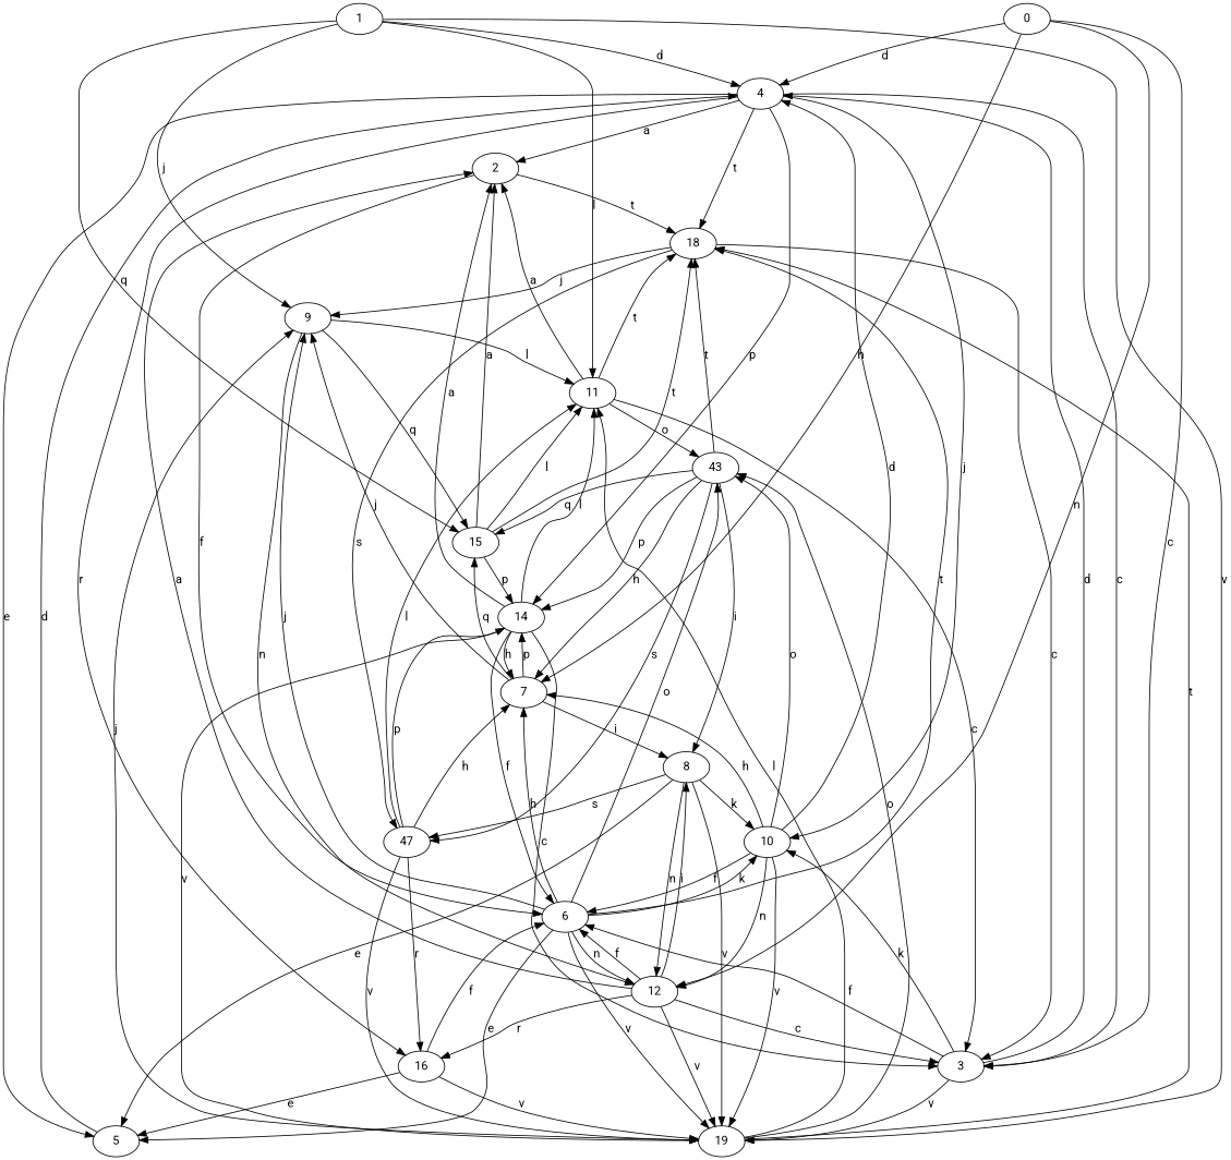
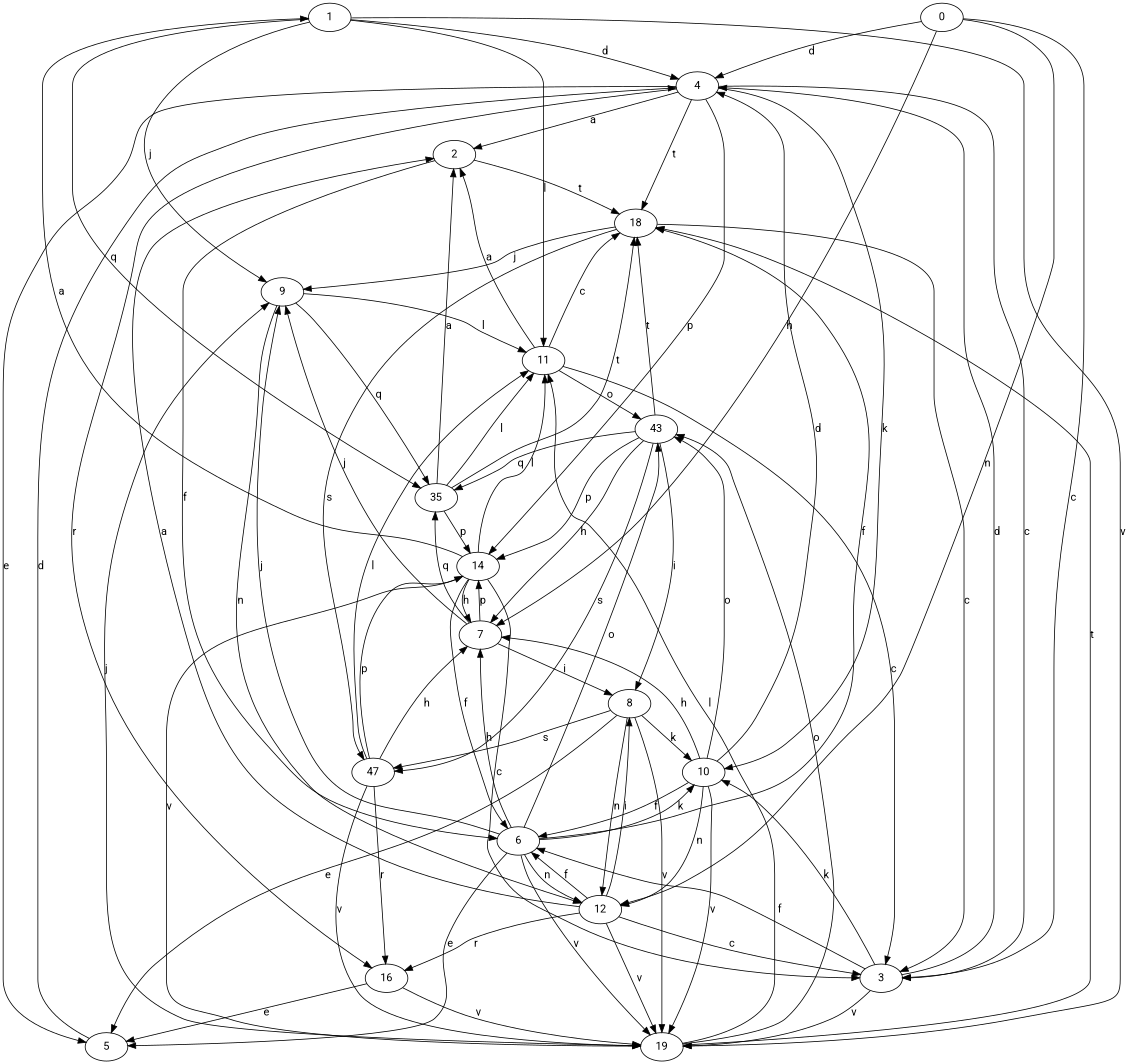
  strict digraph {
    fontname=Roboto
    node [fontname=Roboto]
    edge [fontname=Roboto]
    1
    4
    9
    11
-   15
+   15 [label=35]
    19
    2
    18
    3
    10
    5
    14
    16
    12
    n15 [label=43]
    6
    7
    n18 [label=47]
    8
    0
    1 -> 4 [label=d]
    1 -> 9 [label=j]
    1 -> 11 [label=l]
    1 -> 15 [label=q]
    1 -> 19 [label=v]
    4 -> 2 [label=a]
    4 -> 18 [label=t]
    4 -> 3 [label=c]
-   4 -> 10 [label=j]
+   4 -> 10 [label=k]
    4 -> 5 [label=e]
    4 -> 14 [label=p]
    4 -> 16 [label=r]
    9 -> 11 [label=l]
    9 -> 15 [label=q]
    9 -> 12 [label=n]
    11 -> 2 [label=a]
-   11 -> 18 [label=t]
+   11 -> 18 [label=c]
    11 -> 3 [label=c]
    11 -> n15 [label=o]
    15 -> 11 [label=l]
    15 -> 2 [label=a]
    15 -> 18 [label=t]
    15 -> 14 [label=p]
    19 -> 9 [label=j]
    19 -> 11 [label=l]
    19 -> 18 [label=t]
    19 -> n15 [label=o]
    2 -> 18 [label=t]
    2 -> 6 [label=f]
    18 -> 9 [label=j]
    18 -> 3 [label=c]
    18 -> n18 [label=s]
    3 -> 4 [label=d]
    3 -> 19 [label=v]
    3 -> 10 [label=k]
    3 -> 6 [label=f]
    10 -> 4 [label=d]
    10 -> 19 [label=v]
    10 -> 12 [label=n]
    10 -> n15 [label=o]
    10 -> 6 [label=f]
    10 -> 7 [label=h]
    5 -> 4 [label=d]
    14 -> 11 [label=l]
    14 -> 19 [label=v]
-   14 -> 2 [label=a]
+   14 -> 1 [label=a]
    14 -> 3 [label=c]
    14 -> 6 [label=f]
    14 -> 7 [label=h]
    16 -> 19 [label=v]
    16 -> 5 [label=e]
-   16 -> 6 [label=f]
    12 -> 19 [label=v]
    12 -> 2 [label=a]
    12 -> 3 [label=c]
    12 -> 16 [label=r]
    12 -> 6 [label=f]
    12 -> 8 [label=i]
    n15 -> 15 [label=q]
    n15 -> 18 [label=t]
    n15 -> 14 [label=p]
    n15 -> 7 [label=h]
    n15 -> n18 [label=s]
    n15 -> 8 [label=i]
    6 -> 9 [label=j]
    6 -> 19 [label=v]
-   6 -> 18 [label=t]
+   6 -> 18 [label=f]
    6 -> 10 [label=k]
    6 -> 5 [label=e]
    6 -> 12 [label=n]
    6 -> n15 [label=o]
    6 -> 7 [label=h]
    7 -> 9 [label=j]
    7 -> 15 [label=q]
    7 -> 14 [label=p]
    7 -> 8 [label=i]
    n18 -> 11 [label=l]
    n18 -> 19 [label=v]
    n18 -> 14 [label=p]
    n18 -> 16 [label=r]
    n18 -> 7 [label=h]
    8 -> 19 [label=v]
    8 -> 10 [label=k]
    8 -> 5 [label=e]
    8 -> 12 [label=n]
    8 -> n18 [label=s]
    0 -> 4 [label=d]
    0 -> 3 [label=c]
    0 -> 12 [label=n]
    0 -> 7 [label=h]
  }
